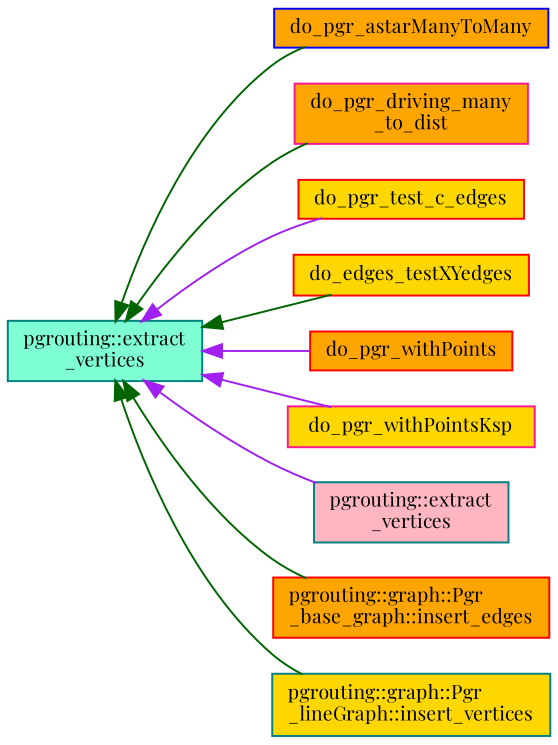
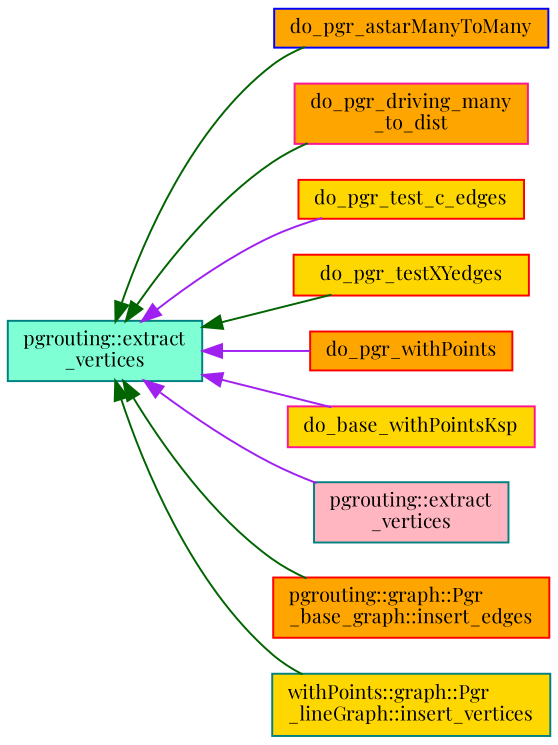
  digraph {
    fontname="Playfair Display"
    rankdir=LR
    node [color=red fillcolor=orange fontname="Playfair Display" fontsize=10 shape=record style=filled]
    edge [color=darkgreen dir=back fontname="Playfair Display" fontsize=10 labelfontname=Helvetica labelfontsize=10 style=solid]
    n1 [color=teal fillcolor=aquamarine fontcolor=black height=0.2 label="pgrouting::extract\l_vertices" width=0.4]
    n2 [color=blue height=0.2 label=do_pgr_astarManyToMany width=0.4]
    n3 [color=deeppink height=0.2 label="do_pgr_driving_many\l_to_dist" width=0.4]
    n4 [fillcolor=gold height=0.2 label=do_pgr_test_c_edges width=0.4]
-   n5 [fillcolor=gold height=0.2 label=do_edges_testXYedges width=0.4]
+   n5 [fillcolor=gold height=0.2 label=do_pgr_testXYedges width=0.4]
    n6 [height=0.2 label=do_pgr_withPoints width=0.4]
-   n7 [color=deeppink fillcolor=gold height=0.2 label=do_pgr_withPointsKsp width=0.4]
+   n7 [color=deeppink fillcolor=gold height=0.2 label=do_base_withPointsKsp width=0.4]
    n8 [color=teal fillcolor=lightpink height=0.2 label="pgrouting::extract\l_vertices" width=0.4]
    n9 [height=0.2 label="pgrouting::graph::Pgr\l_base_graph::insert_edges" width=0.4]
-   n10 [color=teal fillcolor=gold height=0.2 label="pgrouting::graph::Pgr\l_lineGraph::insert_vertices" width=0.4]
+   n10 [color=teal fillcolor=gold height=0.2 label="withPoints::graph::Pgr\l_lineGraph::insert_vertices" width=0.4]
    n1 -> n2
    n1 -> n3
    n1 -> n4 [color=purple]
    n1 -> n5
    n1 -> n6 [color=purple]
    n1 -> n7 [color=purple]
    n1 -> n8 [color=purple]
    n1 -> n9
    n1 -> n10
  }
